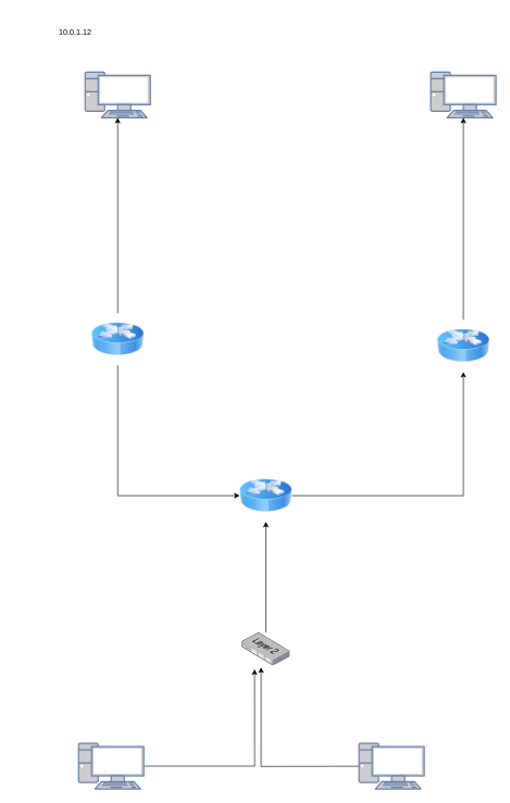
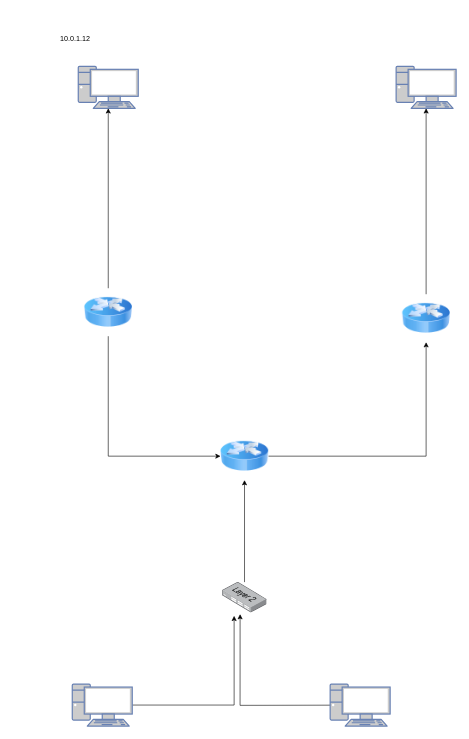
  <mxCell id="0" />
  <mxCell id="1" parent="0" />
  <mxCell id="2" style="edgeStyle=orthogonalEdgeStyle;rounded=0;orthogonalLoop=1;jettySize=auto;html=1;exitX=0.5;exitY=1;exitDx=0;exitDy=0;entryX=0;entryY=0.5;entryDx=0;entryDy=0;" edge="1" parent="1" source="3" target="7"><mxGeometry relative="1" as="geometry"><mxPoint x="180" y="760" as="targetPoint" /></mxGeometry></mxCell>
  <mxCell id="3" value="" style="image;html=1;image=img/lib/clip_art/networking/Router_Icon_128x128.png" vertex="1" parent="1"><mxGeometry x="140" y="480" width="80" height="80" as="geometry" /></mxCell>
  <mxCell id="4" style="edgeStyle=orthogonalEdgeStyle;rounded=0;orthogonalLoop=1;jettySize=auto;html=1;" edge="1" parent="1" source="5" target="9"><mxGeometry relative="1" as="geometry" /></mxCell>
  <mxCell id="5" value="" style="image;html=1;image=img/lib/clip_art/networking/Router_Icon_128x128.png" vertex="1" parent="1"><mxGeometry x="670" y="490" width="80" height="80" as="geometry" /></mxCell>
  <mxCell id="6" style="edgeStyle=orthogonalEdgeStyle;rounded=0;orthogonalLoop=1;jettySize=auto;html=1;" edge="1" parent="1" source="7" target="5"><mxGeometry relative="1" as="geometry"><mxPoint x="710" y="760" as="targetPoint" /></mxGeometry></mxCell>
  <mxCell id="7" value="" style="image;html=1;image=img/lib/clip_art/networking/Router_Icon_128x128.png" vertex="1" parent="1"><mxGeometry x="367.2" y="720" width="80" height="80" as="geometry" /></mxCell>
  <mxCell id="8" value="" style="fontColor=#0066CC;verticalAlign=top;verticalLabelPosition=bottom;labelPosition=center;align=center;html=1;outlineConnect=0;fillColor=#CCCCCC;strokeColor=#6881B3;gradientColor=none;gradientDirection=north;strokeWidth=2;shape=mxgraph.networks.pc;" vertex="1" parent="1"><mxGeometry x="130" y="110" width="100" height="70" as="geometry" /></mxCell>
  <mxCell id="9" value="" style="fontColor=#0066CC;verticalAlign=top;verticalLabelPosition=bottom;labelPosition=center;align=center;html=1;outlineConnect=0;fillColor=#CCCCCC;strokeColor=#6881B3;gradientColor=none;gradientDirection=north;strokeWidth=2;shape=mxgraph.networks.pc;" vertex="1" parent="1"><mxGeometry x="660" y="110" width="100" height="70" as="geometry" /></mxCell>
  <mxCell id="10" value="" style="edgeStyle=orthogonalEdgeStyle;rounded=0;orthogonalLoop=1;jettySize=auto;html=1;entryX=0.267;entryY=1.104;entryDx=0;entryDy=0;entryPerimeter=0;" edge="1" parent="1" source="11" target="15"><mxGeometry relative="1" as="geometry"><mxPoint y="1175" as="targetPoint" x="390" /></mxGeometry></mxCell>
  <mxCell id="11" value="" style="fontColor=#0066CC;verticalAlign=top;verticalLabelPosition=bottom;labelPosition=center;align=center;html=1;outlineConnect=0;fillColor=#CCCCCC;strokeColor=#6881B3;gradientColor=none;gradientDirection=north;strokeWidth=2;shape=mxgraph.networks.pc;" vertex="1" parent="1"><mxGeometry x="120" y="1140" width="100" height="70" as="geometry" /></mxCell>
  <mxCell id="12" style="edgeStyle=orthogonalEdgeStyle;rounded=0;orthogonalLoop=1;jettySize=auto;html=1;entryX=0.401;entryY=1.048;entryDx=0;entryDy=0;entryPerimeter=0;" edge="1" parent="1" target="15"><mxGeometry relative="1" as="geometry"><mxPoint x="400" y="1175" as="targetPoint" /><mxPoint x="640" y="1175" as="sourcePoint" /></mxGeometry></mxCell>
  <mxCell id="13" value="" style="fontColor=#0066CC;verticalAlign=top;verticalLabelPosition=bottom;labelPosition=center;align=center;html=1;outlineConnect=0;fillColor=#CCCCCC;strokeColor=#6881B3;gradientColor=none;gradientDirection=north;strokeWidth=2;shape=mxgraph.networks.pc;" vertex="1" parent="1"><mxGeometry x="550" y="1140" width="100" height="70" as="geometry" /></mxCell>
  <mxCell id="14" style="edgeStyle=orthogonalEdgeStyle;rounded=0;orthogonalLoop=1;jettySize=auto;html=1;" edge="1" parent="1" source="15" target="7"><mxGeometry relative="1" as="geometry" /></mxCell>
  <mxCell id="15" value="" style="image;points=[];aspect=fixed;html=1;align=center;shadow=0;dashed=0;image=img/lib/allied_telesis/switch/Switch_24_port_L2.svg;" vertex="1" parent="1"><mxGeometry x="370" y="970" width="74.4" height="51" as="geometry" /></mxCell>
  <mxCell id="16" style="edgeStyle=orthogonalEdgeStyle;rounded=0;orthogonalLoop=1;jettySize=auto;html=1;entryX=0.5;entryY=1;entryDx=0;entryDy=0;entryPerimeter=0;" edge="1" parent="1" source="3" target="8"><mxGeometry relative="1" as="geometry" /></mxCell>
- <mxCell id="17" value="10.0.1.12" style="text;html=1;align=center;verticalAlign=middle;whiteSpace=wrap;rounded=0;" vertex="1" parent="1"><mxGeometry x="20" y="20" width="190" height="60" as="geometry" /></mxCell>
+ <mxCell id="17" value="10.0.1.12" style="text;html=1;align=center;verticalAlign=middle;whiteSpace=wrap;rounded=0;" vertex="1" parent="1"><mxGeometry x="30" y="35" width="190" height="60" as="geometry" /></mxCell>
